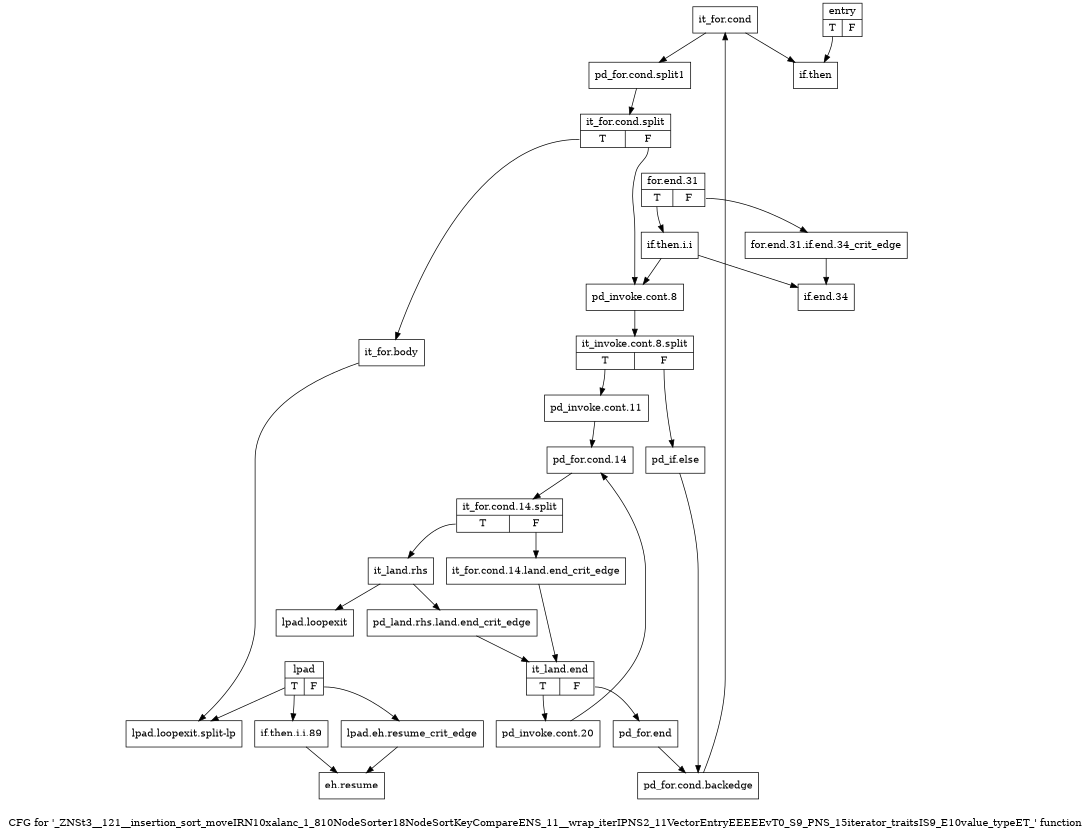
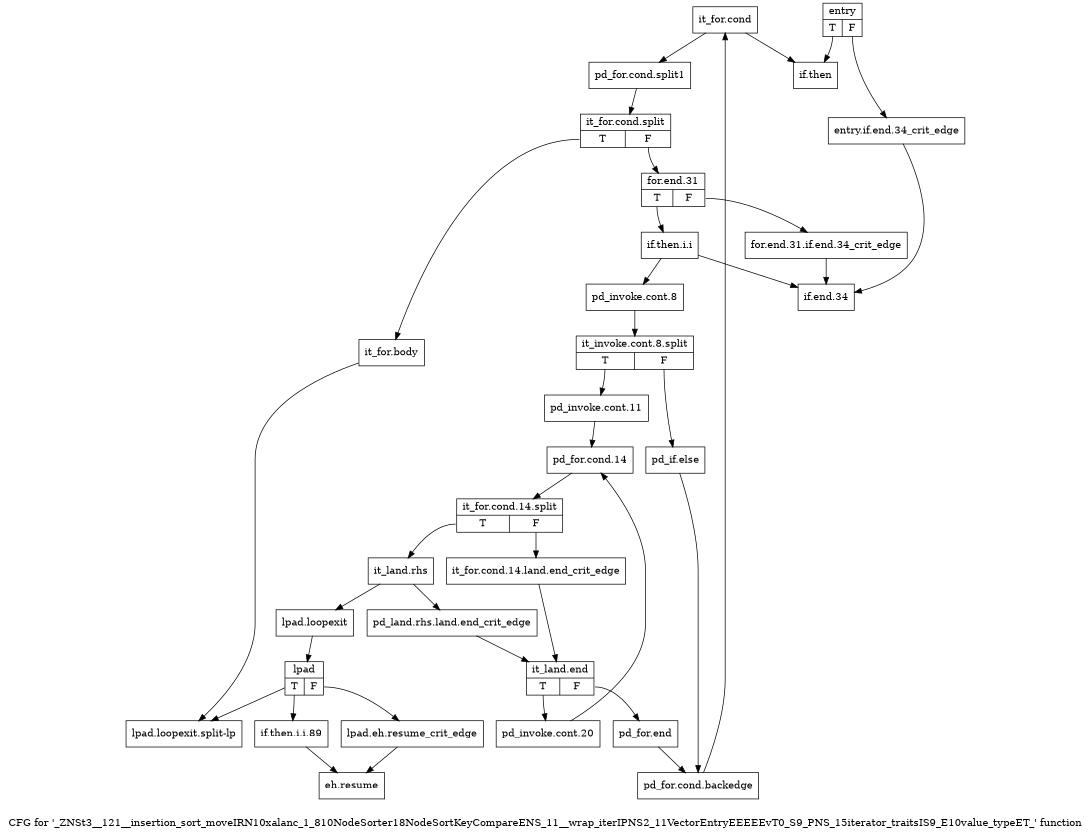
  digraph {
    label="CFG for '_ZNSt3__121__insertion_sort_moveIRN10xalanc_1_810NodeSorter18NodeSortKeyCompareENS_11__wrap_iterIPNS2_11VectorEntryEEEEEvT0_S9_PNS_15iterator_traitsIS9_E10value_typeET_' function"
    node [shape=record]
    n1 [label="{entry|{<s0>T|<s1>F}}"]
    n2 [label="{if.then}"]
+   n3 [label="{entry.if.end.34_crit_edge}"]
    n4 [label="{if.end.34}"]
    n5 [label="{it_for.cond}"]
    n6 [label="{pd_for.cond.split1}"]
    n7 [label="{it_for.cond.split|{<s0>T|<s1>F}}"]
    n8 [label="{it_for.body}"]
    n9 [label="{for.end.31|{<s0>T|<s1>F}}"]
    n10 [label="{lpad.loopexit.split-lp}"]
    n11 [label="{if.then.i.i}"]
    n12 [label="{for.end.31.if.end.34_crit_edge}"]
    n13 [label="{pd_invoke.cont.8}"]
    n14 [label="{it_invoke.cont.8.split|{<s0>T|<s1>F}}"]
    n15 [label="{pd_invoke.cont.11}"]
    n16 [label="{pd_if.else}"]
    n17 [label="{lpad|{<s0>T|<s1>F}}"]
    n18 [label="{if.then.i.i.89}"]
    n19 [label="{lpad.eh.resume_crit_edge}"]
    n20 [label="{pd_for.cond.14}"]
    n21 [label="{pd_for.cond.backedge}"]
    n22 [label="{it_for.cond.14.split|{<s0>T|<s1>F}}"]
    n23 [label="{it_land.rhs}"]
    n24 [label="{it_for.cond.14.land.end_crit_edge}"]
    n25 [label="{pd_land.rhs.land.end_crit_edge}"]
    n26 [label="{lpad.loopexit}"]
    n27 [label="{it_land.end|{<s0>T|<s1>F}}"]
    n28 [label="{pd_invoke.cont.20}"]
    n29 [label="{pd_for.end}"]
    n30 [label="{eh.resume}"]
    n1 -> n2 [tailport=s0]
+   n1 -> n3 [tailport=s1]
+   n3 -> n4
    n5 -> n2
    n5 -> n6
    n6 -> n7
    n7 -> n8 [tailport=s0]
-   n7 -> n13 [tailport=s1]
+   n7 -> n9 [tailport=s1]
    n8 -> n10
    n9 -> n11 [tailport=s0]
    n9 -> n12 [tailport=s1]
    n11 -> n4
    n11 -> n13
    n12 -> n4
    n13 -> n14
    n14 -> n15 [tailport=s0]
    n14 -> n16 [tailport=s1]
    n15 -> n20
    n16 -> n21
    n17 -> n10
    n17 -> n18 [tailport=s0]
    n17 -> n19 [tailport=s1]
    n18 -> n30
    n19 -> n30
    n20 -> n22
    n21 -> n5
    n22 -> n23 [tailport=s0]
    n22 -> n24 [tailport=s1]
    n23 -> n25
    n23 -> n26
    n24 -> n27
    n25 -> n27
+   n26 -> n17
    n27 -> n28 [tailport=s0]
    n27 -> n29 [tailport=s1]
    n28 -> n20
    n29 -> n21
  }
